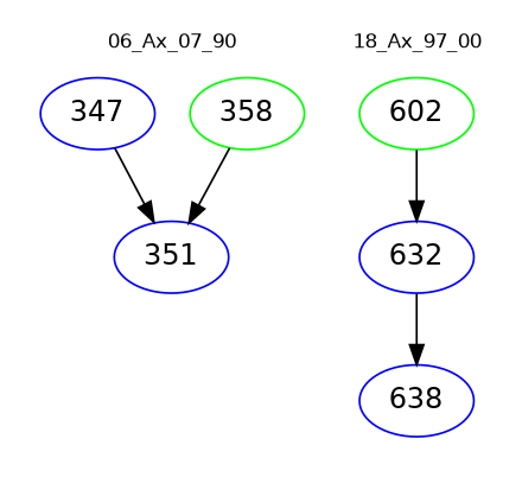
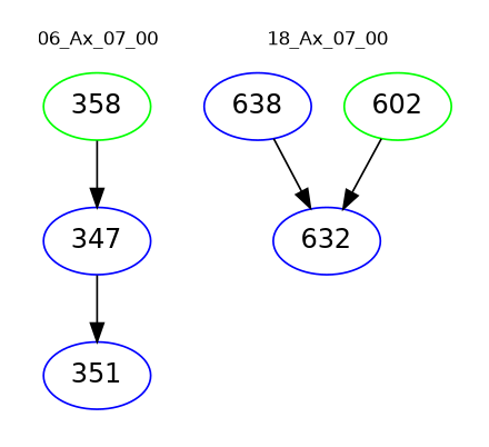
  digraph {
    fontname="DejaVu Sans"
    node [color=blue fontname="DejaVu Sans"]
    edge [color=black fontname="DejaVu Sans"]
    n1 [color=green label=358]
    n2 [label=351]
    n3 [label=347]
    n4 [color=green label=602]
    n5 [label=632]
    n6 [label=638]
    subgraph cluster_1 {
      color=white
      fontsize=10
-     label="06_Ax_07_90"
+     label="06_Ax_07_00"
      n1
      n2
      n3
    }
    subgraph cluster_2 {
      color=white
      fontsize=10
-     label="18_Ax_97_00"
+     label="18_Ax_07_00"
      n4
      n5
      n6
    }
-   n1 -> n2
+   n1 -> n3
    n3 -> n2
    n4 -> n5
-   n5 -> n6
+   n6 -> n5
  }
